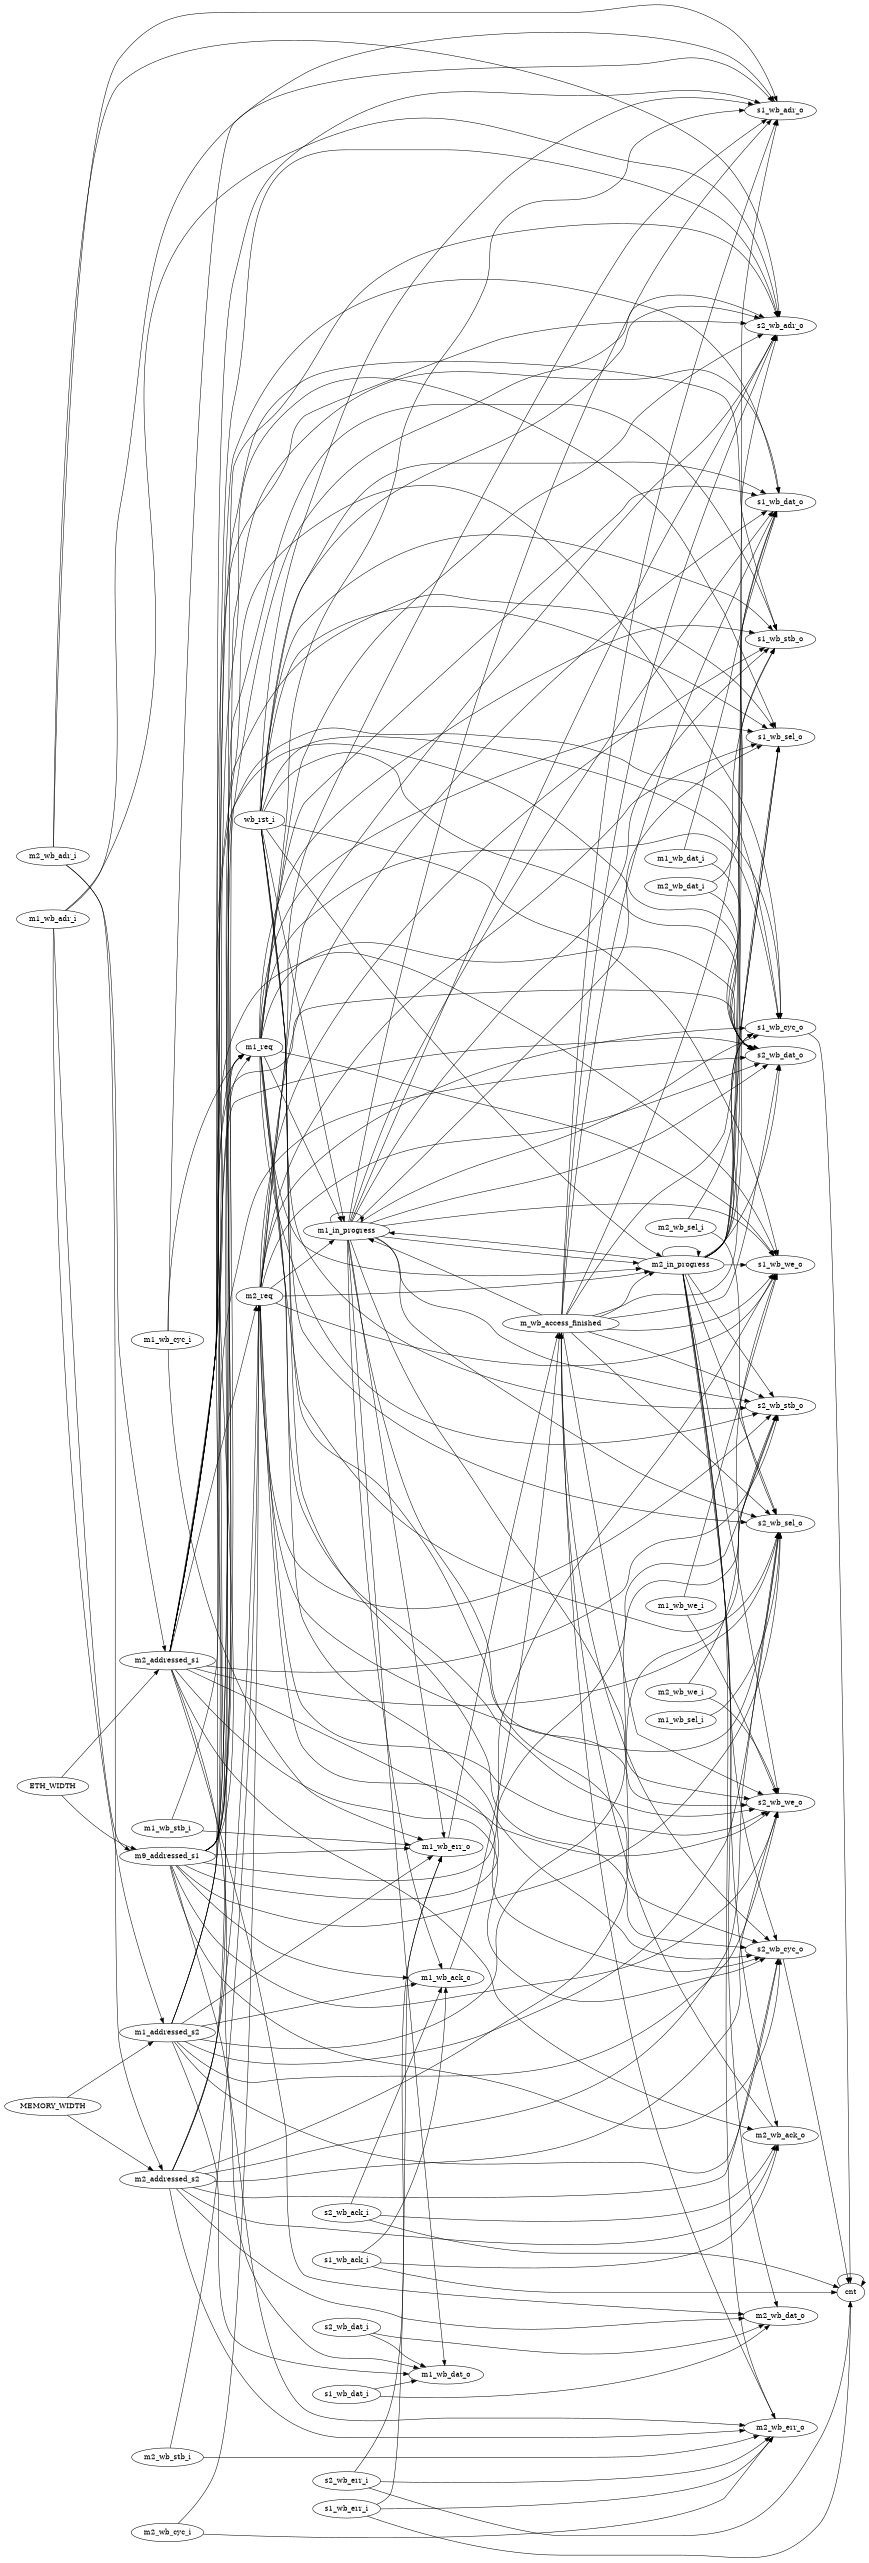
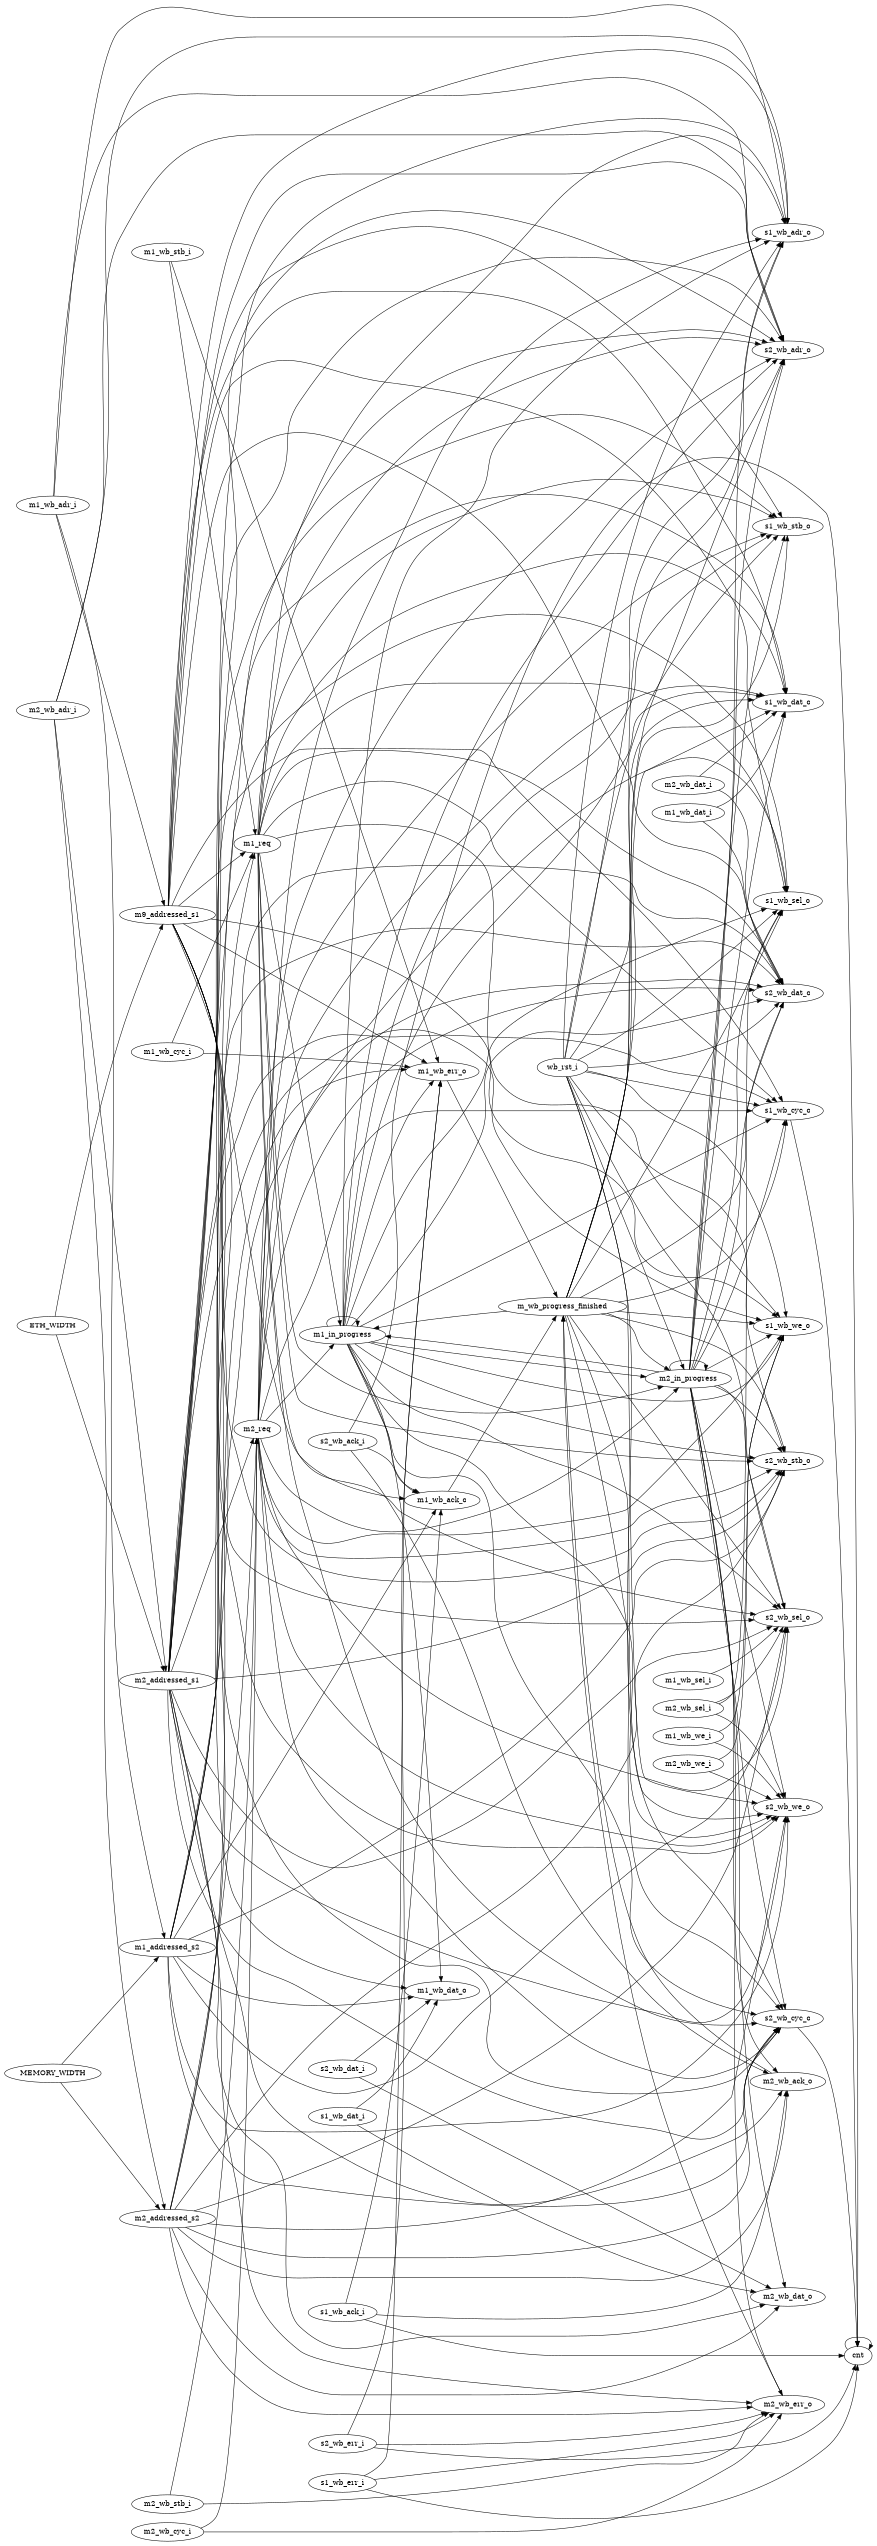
  digraph {
    rankdir=LR
    edge [weight=1.0]
    ETH_WIDTH
    m2_addressed_s1
    n3 [label=m9_addressed_s1]
    s2_wb_adr_o
    s1_wb_adr_o
    s1_wb_we_o
    s1_wb_cyc_o
    s2_wb_cyc_o
    s2_wb_sel_o
    s2_wb_we_o
    s1_wb_stb_o
    s1_wb_dat_o
    s1_wb_sel_o
    s2_wb_stb_o
    s2_wb_dat_o
    m2_req
    m2_wb_err_o
    m2_wb_ack_o
    m2_wb_dat_o
    m1_wb_dat_o
    m1_wb_err_o
    m1_wb_ack_o
    m1_req
    cnt
    m1_in_progress
    m2_in_progress
-   m_wb_access_finished
+   m_wb_access_finished [label=m_wb_progress_finished]
    m1_wb_adr_i
    m1_addressed_s2
    m2_wb_cyc_i
    s1_wb_err_i
    s1_wb_ack_i
    wb_rst_i
    s2_wb_ack_i
    m1_wb_dat_i
    m2_addressed_s2
    m1_wb_sel_i
    m2_wb_adr_i
    m1_wb_stb_i
    m1_wb_we_i
    s1_wb_dat_i
    m2_wb_dat_i
    s2_wb_dat_i
    m2_wb_sel_i
    s2_wb_err_i
    m2_wb_stb_i
    m2_wb_we_i
    MEMORY_WIDTH
    m1_wb_cyc_i
    ETH_WIDTH -> m2_addressed_s1
    ETH_WIDTH -> n3
    m2_addressed_s1 -> s2_wb_adr_o
    m2_addressed_s1 -> s1_wb_adr_o
    m2_addressed_s1 -> s1_wb_we_o
    m2_addressed_s1 -> s1_wb_cyc_o [weight=2.0]
    m2_addressed_s1 -> s2_wb_cyc_o [weight=2.0]
    m2_addressed_s1 -> s2_wb_sel_o
    m2_addressed_s1 -> s2_wb_we_o
    m2_addressed_s1 -> s1_wb_stb_o [weight=2.0]
    m2_addressed_s1 -> s1_wb_dat_o
    m2_addressed_s1 -> s1_wb_sel_o
    m2_addressed_s1 -> s2_wb_stb_o [weight=2.0]
    m2_addressed_s1 -> s2_wb_dat_o
    m2_addressed_s1 -> m2_req
    m2_addressed_s1 -> m2_wb_err_o [weight=4.0]
    m2_addressed_s1 -> m2_wb_ack_o [weight=2.0]
    m2_addressed_s1 -> m2_wb_dat_o [weight=2.0]
    n3 -> s2_wb_adr_o
-   m1_wb_cyc_i -> s1_wb_adr_o
+   n3 -> s1_wb_adr_o
    n3 -> s1_wb_we_o
    n3 -> s1_wb_cyc_o [weight=2.0]
    n3 -> s2_wb_cyc_o [weight=2.0]
    n3 -> s2_wb_sel_o
    n3 -> s2_wb_we_o
    n3 -> s1_wb_stb_o [weight=2.0]
    n3 -> s1_wb_dat_o
    n3 -> s1_wb_sel_o
    n3 -> s2_wb_stb_o [weight=2.0]
    n3 -> s2_wb_dat_o
    n3 -> m1_wb_dat_o [weight=2.0]
    n3 -> m1_wb_err_o [weight=4.0]
    n3 -> m1_wb_ack_o [weight=2.0]
    n3 -> m1_req
    s1_wb_cyc_o -> cnt
    s2_wb_cyc_o -> cnt
    m2_req -> s2_wb_adr_o [weight=2.0]
    m2_req -> s1_wb_adr_o [weight=2.0]
    m2_req -> s1_wb_we_o [weight=2.0]
    m2_req -> s1_wb_cyc_o [weight=4.0]
    m2_req -> s2_wb_cyc_o [weight=4.0]
    m2_req -> s2_wb_sel_o [weight=2.0]
    m2_req -> s2_wb_we_o [weight=2.0]
    m2_req -> s1_wb_stb_o [weight=4.0]
    m2_req -> s1_wb_dat_o [weight=2.0]
    m2_req -> s1_wb_sel_o [weight=2.0]
    m2_req -> s2_wb_stb_o [weight=4.0]
    m2_req -> s2_wb_dat_o [weight=2.0]
    m2_req -> m1_in_progress [weight=5.0]
    m2_req -> m2_in_progress [weight=5.0]
    m2_wb_err_o -> m_wb_access_finished
    m2_wb_ack_o -> m_wb_access_finished
    m1_wb_err_o -> m_wb_access_finished
    m1_wb_ack_o -> m_wb_access_finished
    m1_req -> s2_wb_adr_o [weight=2.0]
    m1_req -> s1_wb_adr_o [weight=2.0]
    m1_req -> s1_wb_we_o [weight=2.0]
    m1_req -> s1_wb_cyc_o [weight=4.0]
    m1_req -> s2_wb_cyc_o [weight=4.0]
    m1_req -> s2_wb_sel_o [weight=2.0]
-   m1_req -> s2_wb_we_o [weight=2.0]
+   m2_wb_sel_i -> s2_wb_we_o [weight=2.0]
    m1_req -> s1_wb_stb_o [weight=4.0]
    m1_req -> s1_wb_dat_o [weight=2.0]
    m1_req -> s1_wb_sel_o [weight=2.0]
    m1_req -> s2_wb_stb_o [weight=4.0]
    m1_req -> s2_wb_dat_o [weight=2.0]
    m1_req -> m1_in_progress [weight=5.0]
    m1_req -> m2_in_progress [weight=5.0]
    cnt -> cnt
    m1_in_progress -> s2_wb_adr_o [weight=2.0]
    m1_in_progress -> s1_wb_adr_o [weight=2.0]
    m1_in_progress -> s1_wb_we_o [weight=2.0]
    m1_in_progress -> s1_wb_cyc_o [weight=4.0]
    m1_in_progress -> s2_wb_cyc_o [weight=4.0]
    m1_in_progress -> s2_wb_sel_o [weight=2.0]
    m1_in_progress -> s2_wb_we_o [weight=2.0]
    m1_in_progress -> s1_wb_stb_o [weight=4.0]
    m1_in_progress -> s1_wb_dat_o [weight=2.0]
    m1_in_progress -> s1_wb_sel_o [weight=2.0]
    m1_in_progress -> s2_wb_stb_o [weight=4.0]
    m1_in_progress -> s2_wb_dat_o [weight=2.0]
    m1_in_progress -> m1_wb_dat_o [weight=2.0]
    m1_in_progress -> m1_wb_err_o [weight=4.0]
    m1_in_progress -> m1_wb_ack_o [weight=3.0]
    m1_in_progress -> m1_in_progress [weight=5.0]
    m1_in_progress -> m2_in_progress [weight=5.0]
    m2_in_progress -> s2_wb_adr_o [weight=2.0]
    m2_in_progress -> s1_wb_adr_o [weight=2.0]
    m2_in_progress -> s1_wb_we_o [weight=2.0]
    m2_in_progress -> s1_wb_cyc_o [weight=4.0]
    m2_in_progress -> s2_wb_cyc_o [weight=4.0]
    m2_in_progress -> s2_wb_sel_o [weight=2.0]
    m2_in_progress -> s2_wb_we_o [weight=2.0]
    m2_in_progress -> s1_wb_stb_o [weight=4.0]
    m2_in_progress -> s1_wb_dat_o [weight=2.0]
    m2_in_progress -> s1_wb_sel_o [weight=2.0]
    m2_in_progress -> s2_wb_stb_o [weight=4.0]
    m2_in_progress -> s2_wb_dat_o [weight=2.0]
    m2_in_progress -> m2_wb_err_o [weight=4.0]
    m2_in_progress -> m2_wb_ack_o [weight=3.0]
    m2_in_progress -> m2_wb_dat_o [weight=2.0]
    m2_in_progress -> m1_in_progress [weight=5.0]
    m2_in_progress -> m2_in_progress [weight=5.0]
    m_wb_access_finished -> s2_wb_adr_o [weight=2.0]
    m_wb_access_finished -> s1_wb_adr_o [weight=2.0]
    m_wb_access_finished -> s1_wb_we_o [weight=2.0]
    m_wb_access_finished -> s1_wb_cyc_o [weight=4.0]
    m_wb_access_finished -> s2_wb_cyc_o [weight=4.0]
    m_wb_access_finished -> s2_wb_sel_o [weight=2.0]
    m_wb_access_finished -> s2_wb_we_o [weight=2.0]
    m_wb_access_finished -> s1_wb_stb_o [weight=4.0]
    m_wb_access_finished -> s1_wb_dat_o [weight=2.0]
    m_wb_access_finished -> s1_wb_sel_o [weight=2.0]
    m_wb_access_finished -> s2_wb_stb_o [weight=4.0]
    m_wb_access_finished -> s2_wb_dat_o [weight=2.0]
    m_wb_access_finished -> m1_in_progress [weight=5.0]
    m_wb_access_finished -> m2_in_progress [weight=5.0]
    m1_wb_adr_i -> n3
    m1_wb_adr_i -> s2_wb_adr_o
    m1_wb_adr_i -> s1_wb_adr_o
    m1_wb_adr_i -> m1_addressed_s2
    m1_addressed_s2 -> s2_wb_adr_o
    m1_addressed_s2 -> s2_wb_cyc_o [weight=2.0]
    m1_addressed_s2 -> s2_wb_sel_o
    m1_addressed_s2 -> s2_wb_we_o
    m1_addressed_s2 -> s2_wb_stb_o [weight=2.0]
    m1_addressed_s2 -> s2_wb_dat_o
    m1_addressed_s2 -> m1_wb_dat_o
    m1_addressed_s2 -> m1_wb_err_o [weight=3.0]
    m1_addressed_s2 -> m1_wb_ack_o
    m1_addressed_s2 -> m1_req
    m2_wb_cyc_i -> m2_req
    m2_wb_cyc_i -> m2_wb_err_o [weight=2.0]
    s1_wb_err_i -> m2_wb_err_o
    s1_wb_err_i -> m1_wb_err_o
    s1_wb_err_i -> cnt [weight=2.0]
    s1_wb_ack_i -> m2_wb_ack_o
    s1_wb_ack_i -> m1_wb_ack_o
    s1_wb_ack_i -> cnt [weight=2.0]
    wb_rst_i -> s2_wb_adr_o [weight=3.0]
    wb_rst_i -> s1_wb_adr_o [weight=3.0]
    wb_rst_i -> s1_wb_we_o [weight=3.0]
    wb_rst_i -> s1_wb_cyc_o [weight=5.0]
    wb_rst_i -> s2_wb_cyc_o [weight=5.0]
    wb_rst_i -> s2_wb_sel_o [weight=3.0]
    wb_rst_i -> s2_wb_we_o [weight=3.0]
    wb_rst_i -> s1_wb_stb_o [weight=5.0]
    wb_rst_i -> s1_wb_dat_o [weight=3.0]
    wb_rst_i -> s1_wb_sel_o [weight=3.0]
    wb_rst_i -> s2_wb_stb_o [weight=5.0]
    wb_rst_i -> s2_wb_dat_o [weight=3.0]
-   wb_rst_i -> m1_in_progress [weight=6.0]
    wb_rst_i -> m2_in_progress [weight=6.0]
    s2_wb_ack_i -> m2_wb_ack_o
    s2_wb_ack_i -> m1_wb_ack_o
    s2_wb_ack_i -> cnt [weight=2.0]
    m1_wb_dat_i -> s1_wb_dat_o
    m1_wb_dat_i -> s2_wb_dat_o
    m2_addressed_s2 -> s2_wb_adr_o
    m2_addressed_s2 -> s2_wb_cyc_o [weight=2.0]
    m2_addressed_s2 -> s2_wb_sel_o
    m2_addressed_s2 -> s2_wb_we_o
    m2_addressed_s2 -> s2_wb_stb_o [weight=2.0]
    m2_addressed_s2 -> s2_wb_dat_o
    m2_addressed_s2 -> m2_req
    m2_addressed_s2 -> m2_wb_err_o [weight=3.0]
    m2_addressed_s2 -> m2_wb_ack_o
    m2_addressed_s2 -> m2_wb_dat_o
    m1_wb_sel_i -> s2_wb_sel_o
    m2_wb_adr_i -> m2_addressed_s1
    m2_wb_adr_i -> s2_wb_adr_o
    m2_wb_adr_i -> s1_wb_adr_o
    m2_wb_adr_i -> m2_addressed_s2
    m1_wb_stb_i -> m1_wb_err_o [weight=2.0]
    m1_wb_stb_i -> m1_req
    m1_wb_we_i -> s1_wb_we_o
    m1_wb_we_i -> s2_wb_we_o
    s1_wb_dat_i -> m2_wb_dat_o
    s1_wb_dat_i -> m1_wb_dat_o
    m2_wb_dat_i -> s1_wb_dat_o
    m2_wb_dat_i -> s2_wb_dat_o
    s2_wb_dat_i -> m2_wb_dat_o
    s2_wb_dat_i -> m1_wb_dat_o
    m2_wb_sel_i -> s2_wb_sel_o
    m2_wb_sel_i -> s1_wb_sel_o
    s2_wb_err_i -> m2_wb_err_o
    s2_wb_err_i -> m1_wb_err_o
    s2_wb_err_i -> cnt [weight=2.0]
    m2_wb_stb_i -> m2_req
    m2_wb_stb_i -> m2_wb_err_o [weight=2.0]
    m2_wb_we_i -> s1_wb_we_o
    m2_wb_we_i -> s2_wb_we_o
    MEMORY_WIDTH -> m1_addressed_s2
    MEMORY_WIDTH -> m2_addressed_s2
    m1_wb_cyc_i -> m1_wb_err_o [weight=2.0]
    m1_wb_cyc_i -> m1_req
  }
